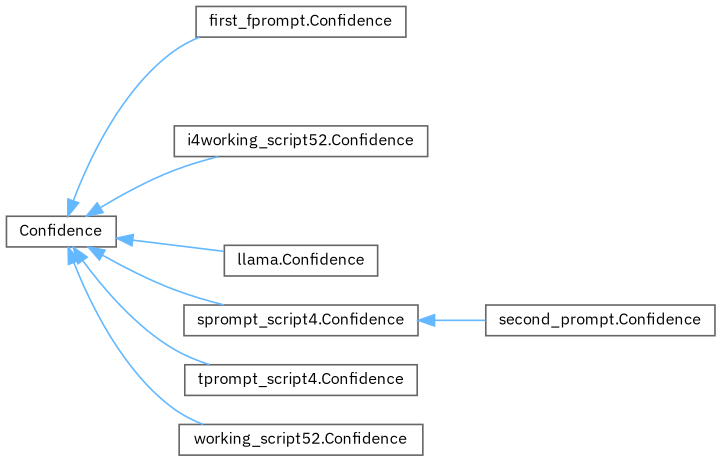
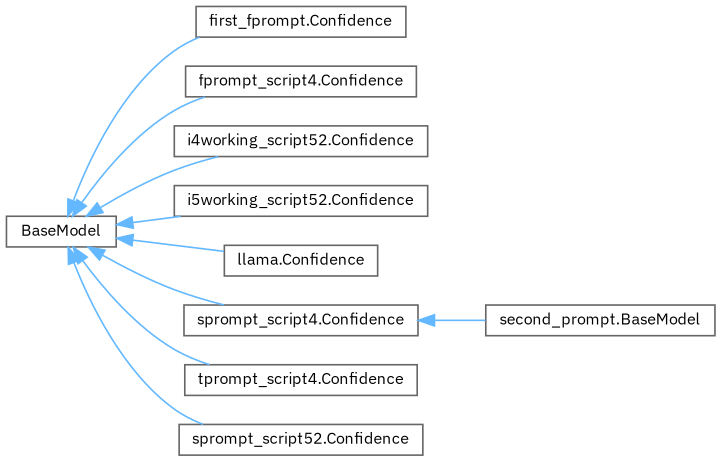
  digraph {
    fontname="IBM Plex Sans"
    rankdir=LR
    node [color=grey40 fillcolor=white fontname="IBM Plex Sans" fontsize=10 shape=box style=filled]
    edge [color=steelblue1 dir=back fontname="IBM Plex Sans" fontsize=10 labelfontname=Helvetica labelfontsize=10 style=solid]
-   n1 [height=0.2 label=Confidence width=0.4]
+   n1 [height=0.2 label=BaseModel width=0.4]
    n2 [height=0.2 label="first_fprompt.Confidence" width=0.4]
+   n3 [height=0.2 label="fprompt_script4.Confidence" width=0.4]
    n4 [height=0.2 label="i4working_script52.Confidence" width=0.4]
+   n5 [height=0.2 label="i5working_script52.Confidence" width=0.4]
    n6 [height=0.2 label="llama.Confidence" width=0.4]
    n7 [height=0.2 label="sprompt_script4.Confidence" width=0.4]
    n8 [height=0.2 label="tprompt_script4.Confidence" width=0.4]
-   n9 [height=0.2 label="working_script52.Confidence" width=0.4]
-   n10 [height=0.2 label="second_prompt.Confidence" width=0.4]
+   n9 [height=0.2 label="sprompt_script52.Confidence" width=0.4]
+   n10 [height=0.2 label="second_prompt.BaseModel" width=0.4]
    n1 -> n2
+   n1 -> n3
    n1 -> n4
+   n1 -> n5
    n1 -> n6
    n1 -> n7
    n1 -> n8
    n1 -> n9
    n7 -> n10
  }
